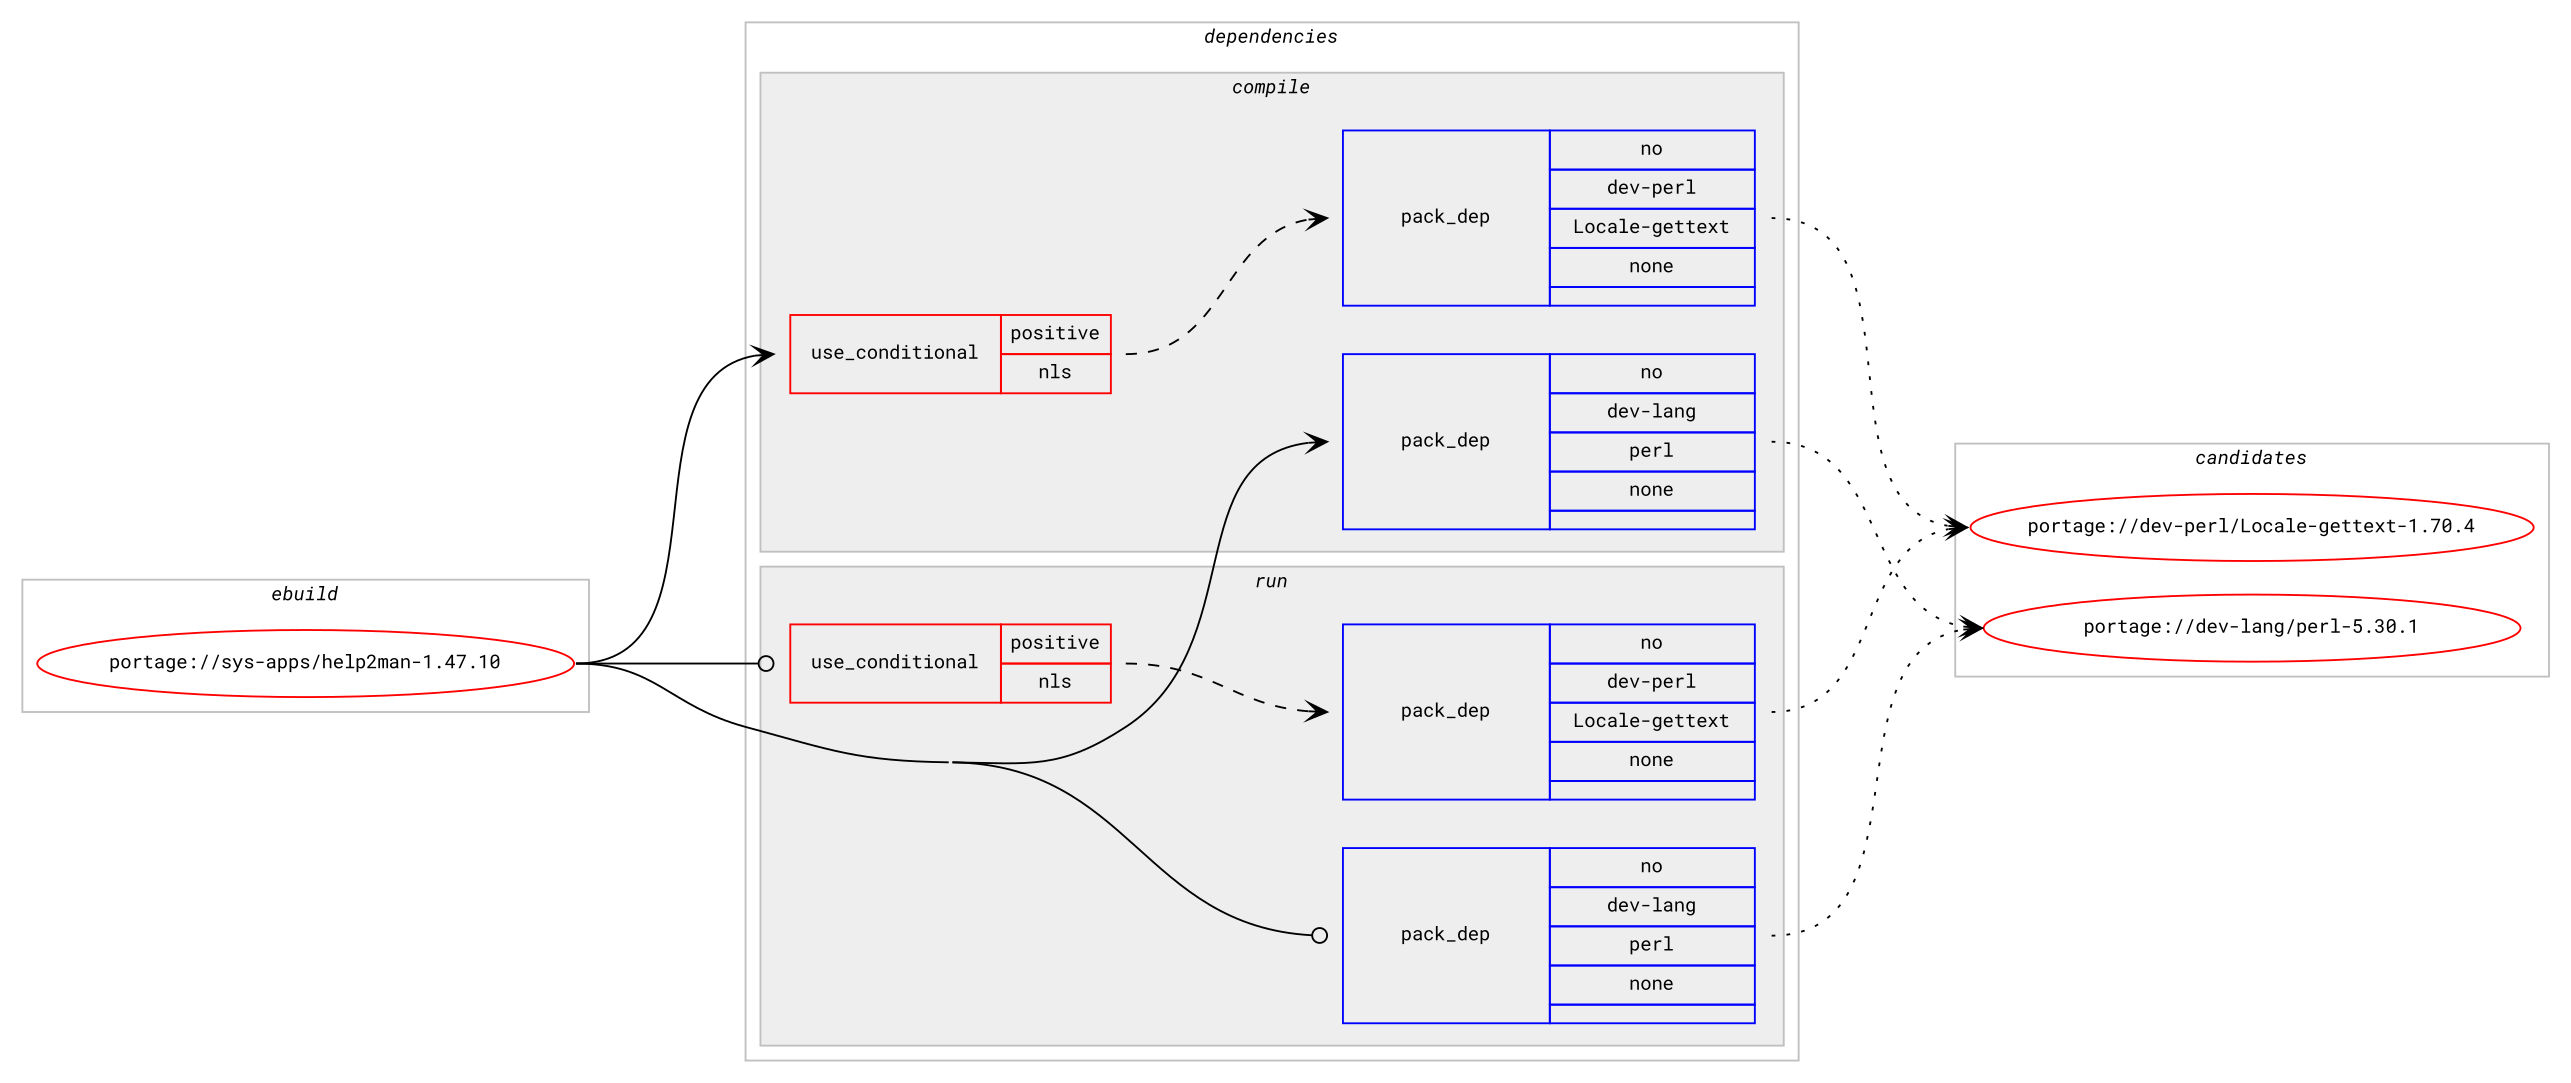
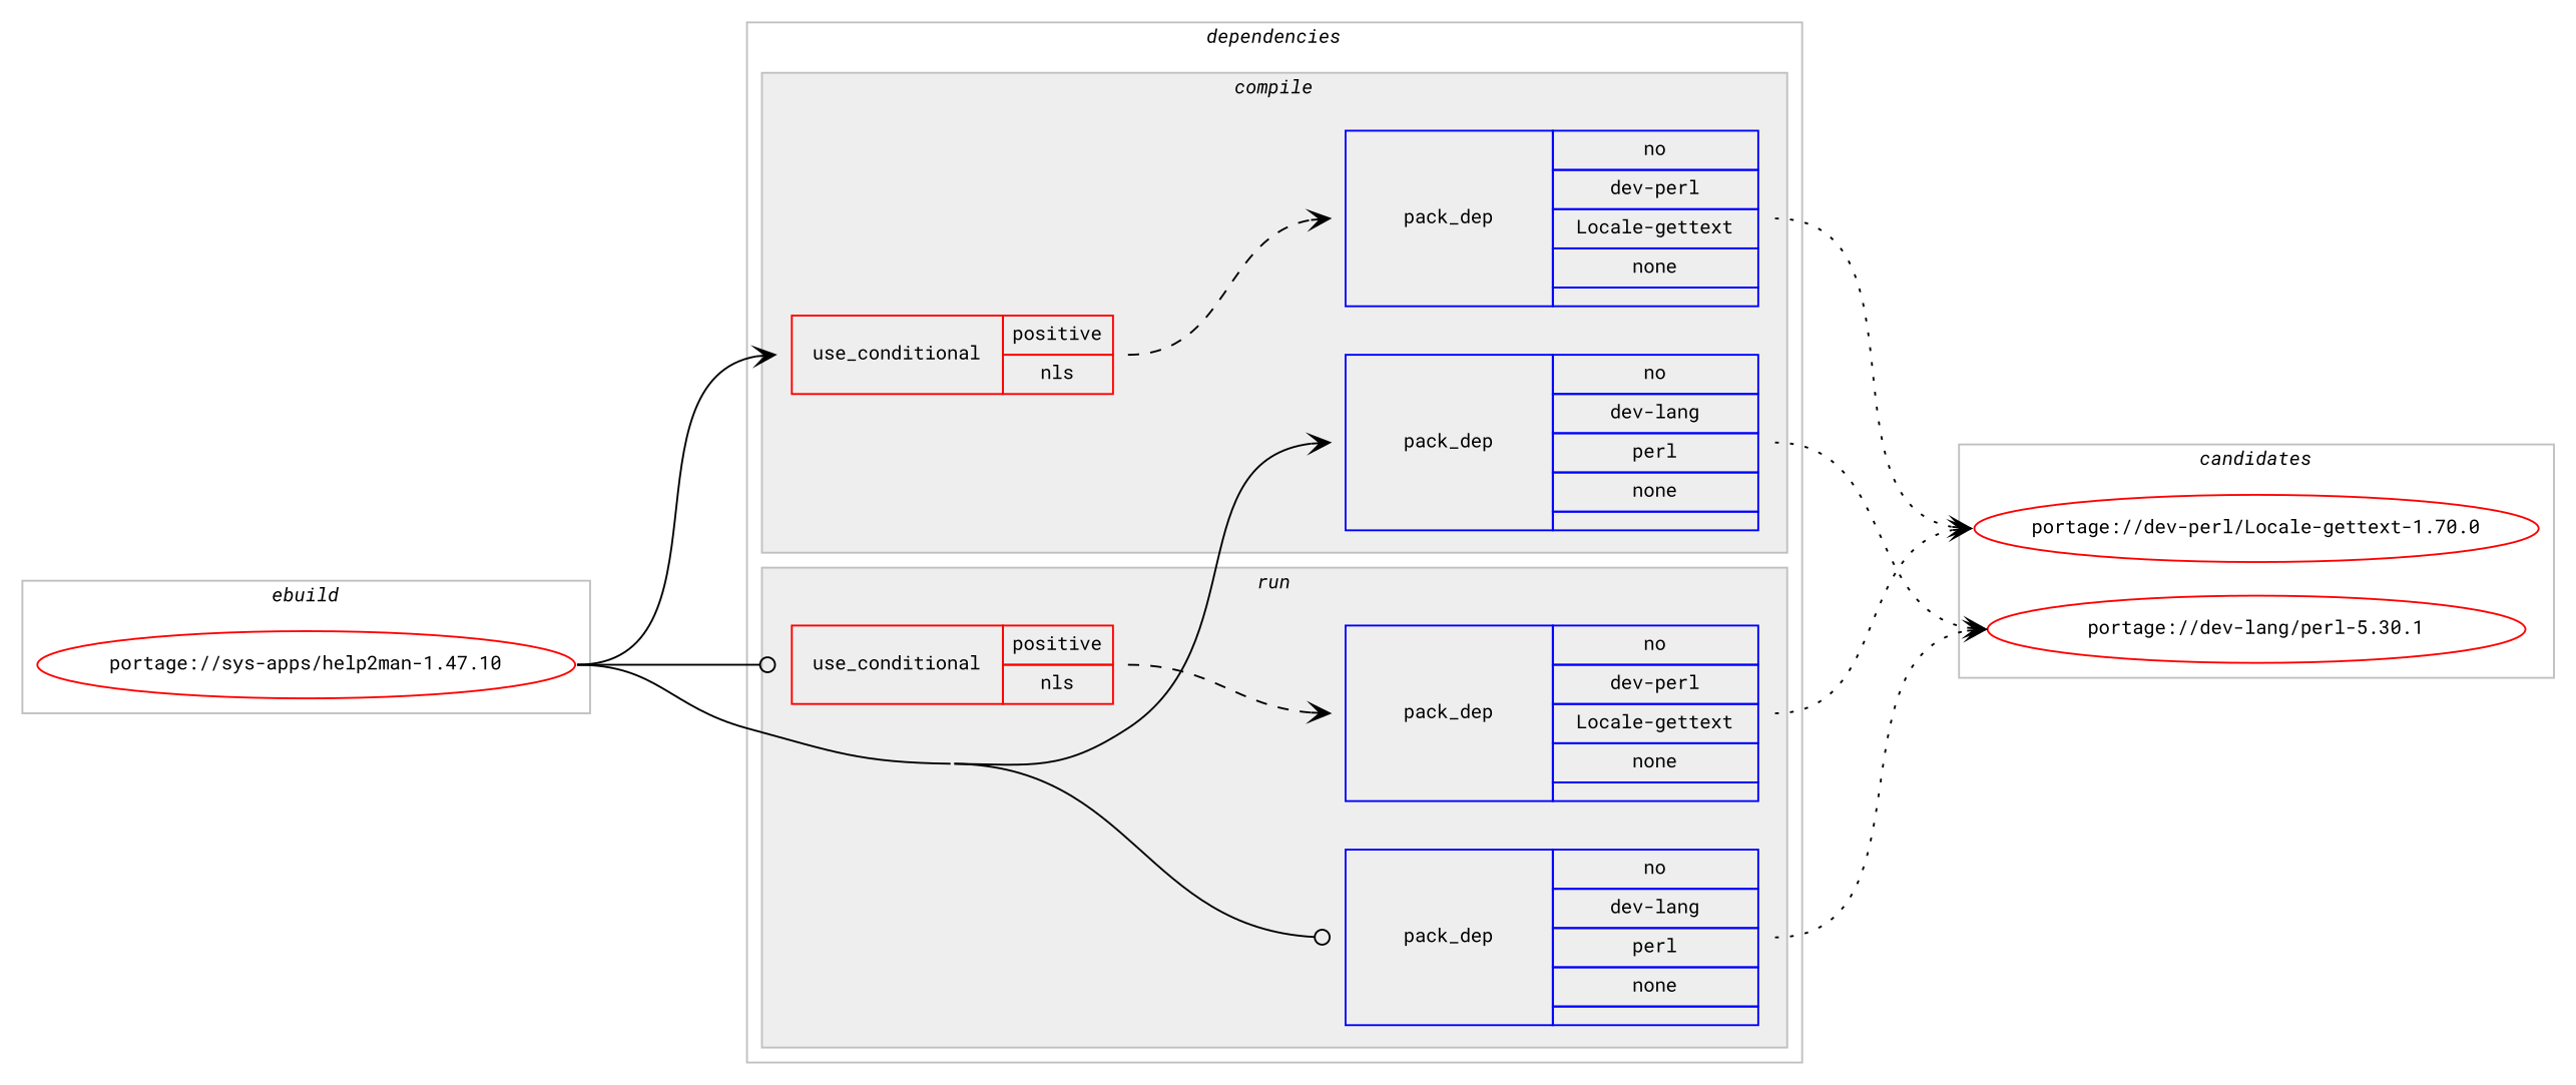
  digraph {
    compound=true
    concentrate=true
    fontname="Roboto Mono"
    fontsize=10
    newrank=true
    rankdir=LR
    ranksep=1.5
    node [color=red fontname="Roboto Mono" fontsize=10 shape=none]
    edge [arrowhead=vee headport=w style=solid tailport=e weight=20 fontname="Roboto Mono"]
    n1 [label="portage://sys-apps/help2man-1.47.10" width=4 shape=""]
    n2 [color=blue label=<<TABLE BORDER="0" CELLBORDER="1" CELLSPACING="0" CELLPADDING="4" WIDTH="220"><TR><TD ROWSPAN="6" CELLPADDING="30">pack_dep</TD></TR><TR><TD WIDTH="110">no</TD></TR><TR><TD>dev-perl</TD></TR><TR><TD>Locale-gettext</TD></TR><TR><TD>none</TD></TR><TR><TD></TD></TR></TABLE>>]
    n3 [label=<<TABLE BORDER="0" CELLBORDER="1" CELLSPACING="0" CELLPADDING="4"><TR><TD ROWSPAN="3" CELLPADDING="10">use_conditional</TD></TR><TR><TD>positive</TD></TR><TR><TD>nls</TD></TR></TABLE>>]
    n4 [color=blue label=<<TABLE BORDER="0" CELLBORDER="1" CELLSPACING="0" CELLPADDING="4" WIDTH="220"><TR><TD ROWSPAN="6" CELLPADDING="30">pack_dep</TD></TR><TR><TD WIDTH="110">no</TD></TR><TR><TD>dev-lang</TD></TR><TR><TD>perl</TD></TR><TR><TD>none</TD></TR><TR><TD></TD></TR></TABLE>>]
    n5 [color=blue label=<<TABLE BORDER="0" CELLBORDER="1" CELLSPACING="0" CELLPADDING="4" WIDTH="220"><TR><TD ROWSPAN="6" CELLPADDING="30">pack_dep</TD></TR><TR><TD WIDTH="110">no</TD></TR><TR><TD>dev-perl</TD></TR><TR><TD>Locale-gettext</TD></TR><TR><TD>none</TD></TR><TR><TD></TD></TR></TABLE>>]
    n6 [label=<<TABLE BORDER="0" CELLBORDER="1" CELLSPACING="0" CELLPADDING="4"><TR><TD ROWSPAN="3" CELLPADDING="10">use_conditional</TD></TR><TR><TD>positive</TD></TR><TR><TD>nls</TD></TR></TABLE>>]
    n7 [color=blue label=<<TABLE BORDER="0" CELLBORDER="1" CELLSPACING="0" CELLPADDING="4" WIDTH="220"><TR><TD ROWSPAN="6" CELLPADDING="30">pack_dep</TD></TR><TR><TD WIDTH="110">no</TD></TR><TR><TD>dev-lang</TD></TR><TR><TD>perl</TD></TR><TR><TD>none</TD></TR><TR><TD></TD></TR></TABLE>>]
-   n8 [label="portage://dev-perl/Locale-gettext-1.70.4" width=4 shape=""]
+   n8 [label="portage://dev-perl/Locale-gettext-1.70.0" width=4 shape=""]
    n9 [label="portage://dev-lang/perl-5.30.1" width=4 shape=""]
    subgraph cluster_1 {
      color=gray
      label=<<i>ebuild</i>>
      rank=same
      n1
    }
    subgraph cluster_2 {
      color=gray
      label=<<i>dependencies</i>>
      subgraph cluster_3 {
        color=gray
        fillcolor="#eeeeee"
        label=<<i>compile</i>>
        style=filled
        subgraph sub_4 {
          color=gray
          fillcolor="#eeeeee"
          label=<<i>compile</i>>
          style=filled
          n3
          subgraph sub_5 {
            color=gray
            fillcolor="#eeeeee"
            label=<<i>compile</i>>
            style=filled
            n2
          }
        }
        subgraph sub_6 {
          color=gray
          fillcolor="#eeeeee"
          label=<<i>compile</i>>
          style=filled
          n4
        }
      }
      subgraph cluster_7 {
        color=gray
        fillcolor="#eeeeee"
        label=<<i>compile and run</i>>
        style=filled
      }
      subgraph cluster_8 {
        color=gray
        fillcolor="#eeeeee"
        label=<<i>run</i>>
        style=filled
        subgraph sub_9 {
          color=gray
          fillcolor="#eeeeee"
          label=<<i>run</i>>
          style=filled
          n6
          subgraph sub_10 {
            color=gray
            fillcolor="#eeeeee"
            label=<<i>run</i>>
            style=filled
            n5
          }
        }
        subgraph sub_11 {
          color=gray
          fillcolor="#eeeeee"
          label=<<i>run</i>>
          style=filled
          n7
        }
      }
    }
    subgraph cluster_12 {
      color=gray
      label=<<i>candidates</i>>
      rank=same
      subgraph sub_13 {
        color=black
        label=<<i>candidates</i>>
        nodesep=1
        rank=same
        n8
      }
      subgraph sub_14 {
        color=black
        label=<<i>candidates</i>>
        nodesep=1
        rank=same
        n9
      }
      subgraph sub_15 {
        color=black
        label=<<i>candidates</i>>
        nodesep=1
        rank=same
        n8
      }
      subgraph sub_16 {
        color=black
        label=<<i>candidates</i>>
        nodesep=1
        rank=same
        n9
      }
    }
    n1 -> n3
    n1 -> n4
    n1 -> n6 [arrowhead=odot]
    n1 -> n7 [arrowhead=odot]
    n2 -> n8 [style=dotted weight=100]
    n3 -> n2 [style=dashed]
    n4 -> n9 [style=dotted weight=100]
    n5 -> n8 [style=dotted weight=100]
    n6 -> n5 [style=dashed]
    n7 -> n9 [style=dotted weight=100]
  }
